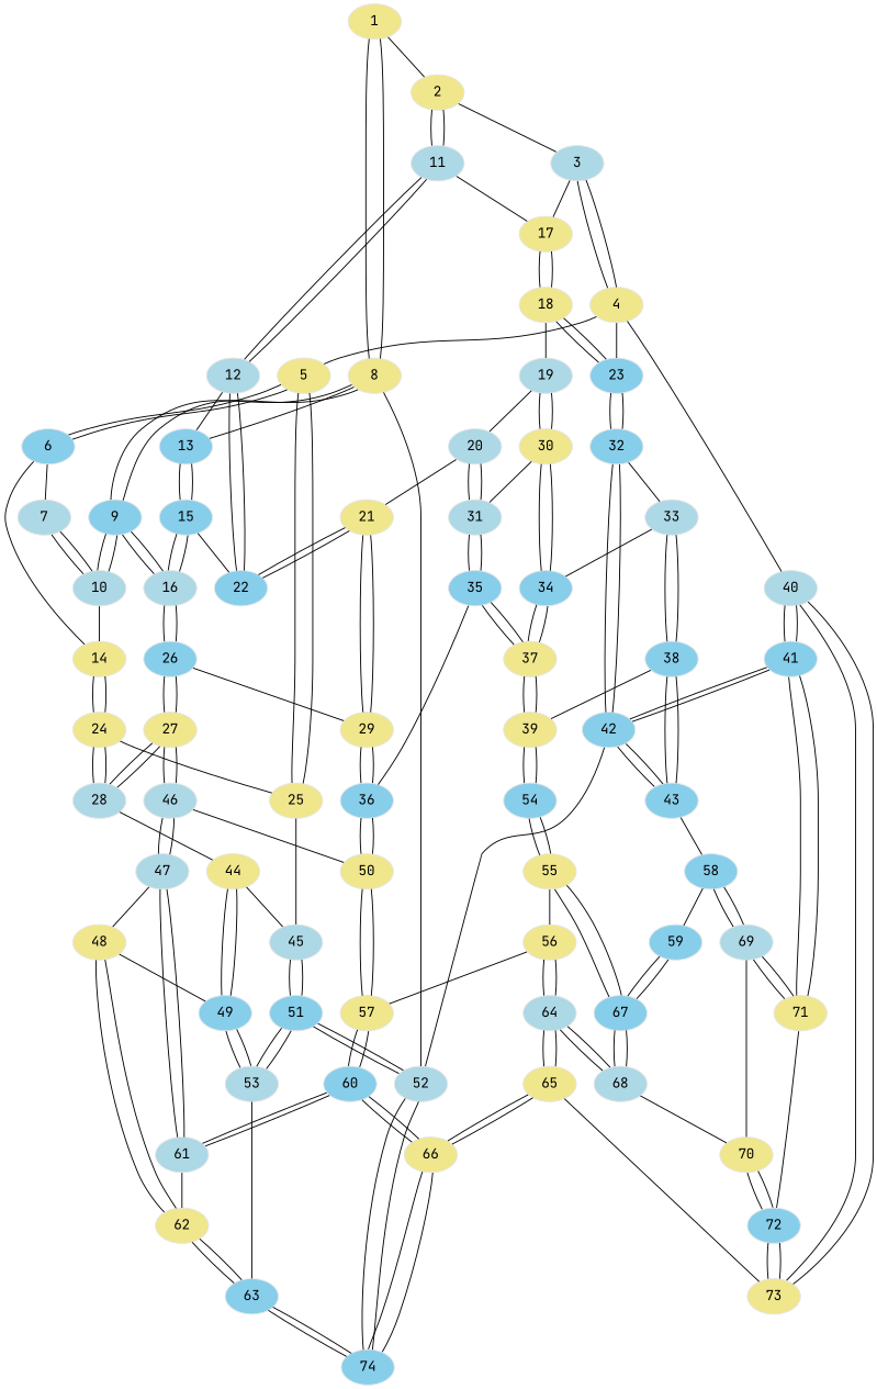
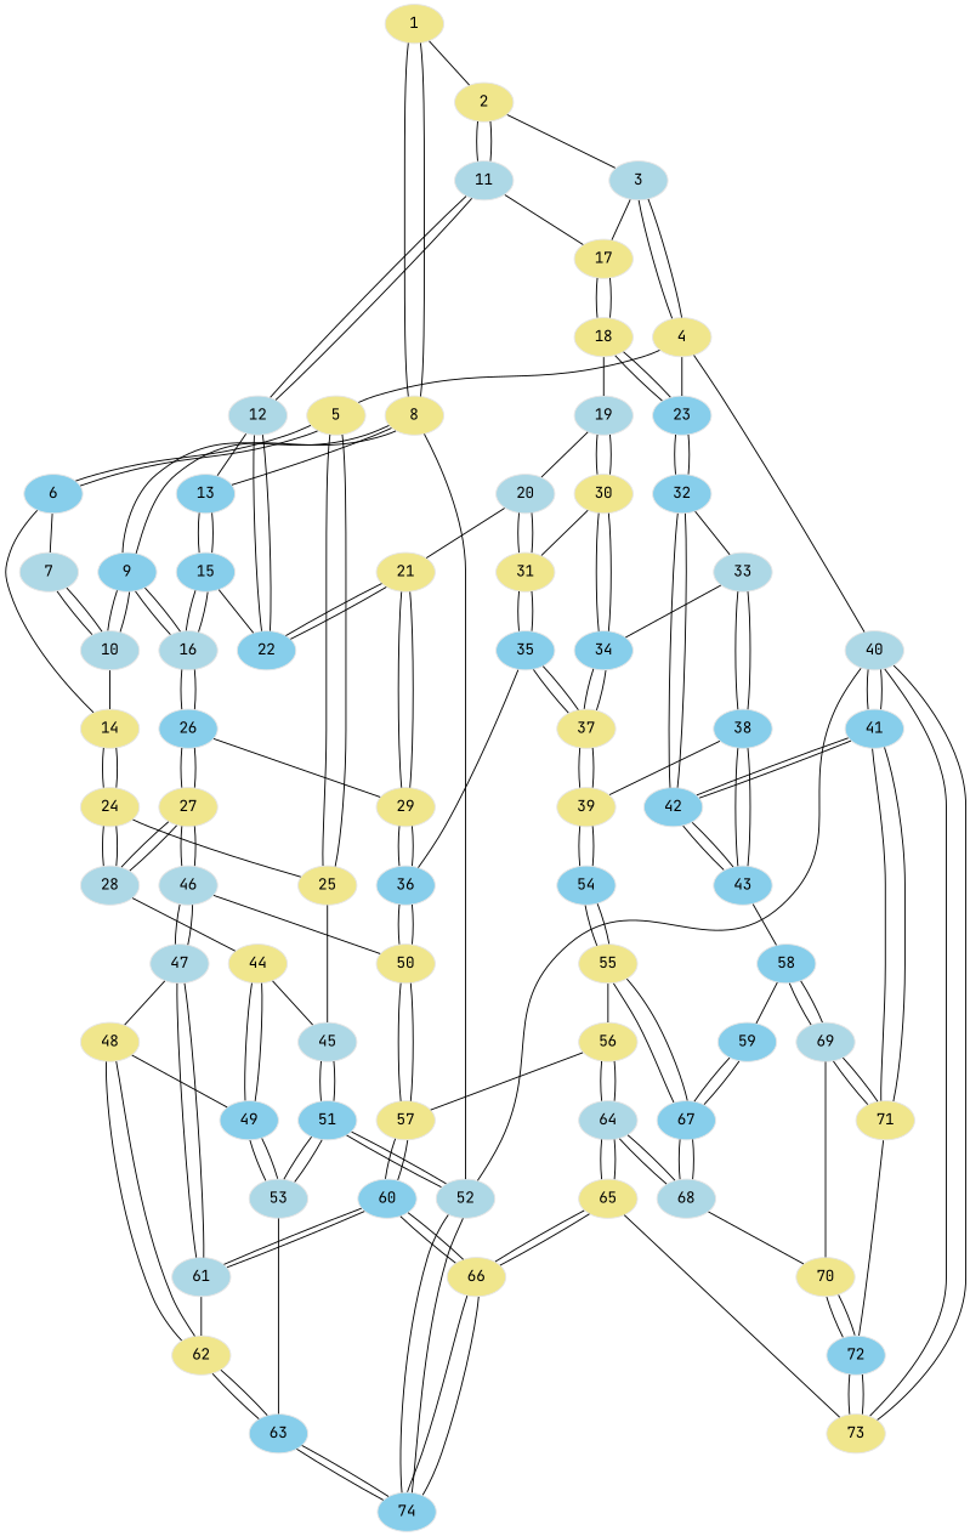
  graph {
    fontname="JetBrains Mono"
    node [color=gray90 fillcolor=khaki fontname="JetBrains Mono" style=filled]
    edge [fontname="JetBrains Mono"]
    1
    2
    8
    3 [fillcolor=lightblue]
    11 [fillcolor=lightblue]
    52 [fillcolor=lightblue]
    9 [fillcolor=skyblue]
    13 [fillcolor=skyblue]
    4
    17
    12 [fillcolor=lightblue]
    5
    23 [fillcolor=skyblue]
    40 [fillcolor=lightblue]
    18
    6 [fillcolor=skyblue]
    25
    32 [fillcolor=skyblue]
    41 [fillcolor=skyblue]
    73
    7 [fillcolor=lightblue]
    14
    45 [fillcolor=lightblue]
    74 [fillcolor=skyblue]
    10 [fillcolor=lightblue]
    24
    16 [fillcolor=lightblue]
    15 [fillcolor=skyblue]
    26 [fillcolor=skyblue]
    22 [fillcolor=skyblue]
    28 [fillcolor=lightblue]
    29
    27
    19 [fillcolor=lightblue]
    20 [fillcolor=lightblue]
    30
    21
-   31 [fillcolor=lightblue]
+   31
    34 [fillcolor=skyblue]
    35 [fillcolor=skyblue]
    36 [fillcolor=skyblue]
    33 [fillcolor=lightblue]
    42 [fillcolor=skyblue]
    44
    51 [fillcolor=skyblue]
    46 [fillcolor=lightblue]
    50
    47 [fillcolor=lightblue]
    49 [fillcolor=skyblue]
    37
    38 [fillcolor=skyblue]
    43 [fillcolor=skyblue]
    39
    57
    54 [fillcolor=skyblue]
    58 [fillcolor=skyblue]
    55
    71
    72 [fillcolor=skyblue]
    59 [fillcolor=skyblue]
    69 [fillcolor=lightblue]
    53 [fillcolor=lightblue]
    48
    61 [fillcolor=lightblue]
    62
    63 [fillcolor=skyblue]
    60 [fillcolor=skyblue]
    56
    67 [fillcolor=skyblue]
    64 [fillcolor=lightblue]
    68 [fillcolor=lightblue]
    65
    66
    70
    1 -- 2
    1 -- 8
    1 -- 8
    2 -- 3
    2 -- 11
    2 -- 11
    8 -- 52
    8 -- 9
    8 -- 9
    8 -- 13
    3 -- 4
    3 -- 4
    3 -- 17
    11 -- 17
    11 -- 12
    11 -- 12
    52 -- 74
    52 -- 74
    9 -- 10
    9 -- 10
    9 -- 16
    9 -- 16
    13 -- 15
    13 -- 15
    4 -- 5
    4 -- 23
    4 -- 40
    17 -- 18
    17 -- 18
    12 -- 13
    12 -- 22
    12 -- 22
    5 -- 6
    5 -- 6
    5 -- 25
    5 -- 25
    23 -- 32
    23 -- 32
-   42 -- 52
+   40 -- 52
    40 -- 41
    40 -- 41
    40 -- 73
    40 -- 73
    18 -- 23
    18 -- 23
    18 -- 19
    6 -- 7
    6 -- 14
    25 -- 45
    32 -- 33
    32 -- 42
    32 -- 42
    41 -- 42
    41 -- 42
    41 -- 71
    41 -- 71
    7 -- 10
    7 -- 10
    14 -- 24
    14 -- 24
    45 -- 51
    45 -- 51
    10 -- 14
    24 -- 25
    24 -- 28
    24 -- 28
    16 -- 26
    16 -- 26
    15 -- 16
    15 -- 16
    15 -- 22
    26 -- 29
    26 -- 27
    26 -- 27
    28 -- 44
    29 -- 36
    29 -- 36
    27 -- 28
    27 -- 28
    27 -- 46
    27 -- 46
    19 -- 20
    19 -- 30
    19 -- 30
    20 -- 21
    20 -- 31
    20 -- 31
    30 -- 31
    30 -- 34
    30 -- 34
    21 -- 22
    21 -- 22
    21 -- 29
    21 -- 29
    31 -- 35
    31 -- 35
    34 -- 37
    34 -- 37
    35 -- 36
    35 -- 37
    35 -- 37
    36 -- 50
    36 -- 50
    33 -- 34
    33 -- 38
    33 -- 38
    42 -- 43
    42 -- 43
    44 -- 45
    44 -- 49
    44 -- 49
    51 -- 52
    51 -- 52
    51 -- 53
    51 -- 53
    46 -- 50
    46 -- 47
    46 -- 47
    50 -- 57
    50 -- 57
    47 -- 48
    47 -- 61
    47 -- 61
    49 -- 53
    49 -- 53
    37 -- 39
    37 -- 39
    38 -- 43
    38 -- 43
    38 -- 39
    43 -- 58
    39 -- 54
    39 -- 54
    57 -- 60
    57 -- 60
    54 -- 55
    54 -- 55
    58 -- 59
    58 -- 69
    58 -- 69
    55 -- 56
    55 -- 67
    55 -- 67
    71 -- 72
    72 -- 73
    72 -- 73
    59 -- 67
    59 -- 67
    69 -- 71
    69 -- 71
    69 -- 70
    53 -- 63
    48 -- 49
    48 -- 62
    48 -- 62
    61 -- 62
    62 -- 63
    62 -- 63
    63 -- 74
    63 -- 74
    60 -- 61
    60 -- 61
    60 -- 66
    60 -- 66
    56 -- 57
    56 -- 64
    56 -- 64
    67 -- 68
    67 -- 68
    64 -- 68
    64 -- 68
    64 -- 65
    64 -- 65
    68 -- 70
    65 -- 73
    65 -- 66
    65 -- 66
    66 -- 74
    66 -- 74
    70 -- 72
    70 -- 72
  }
